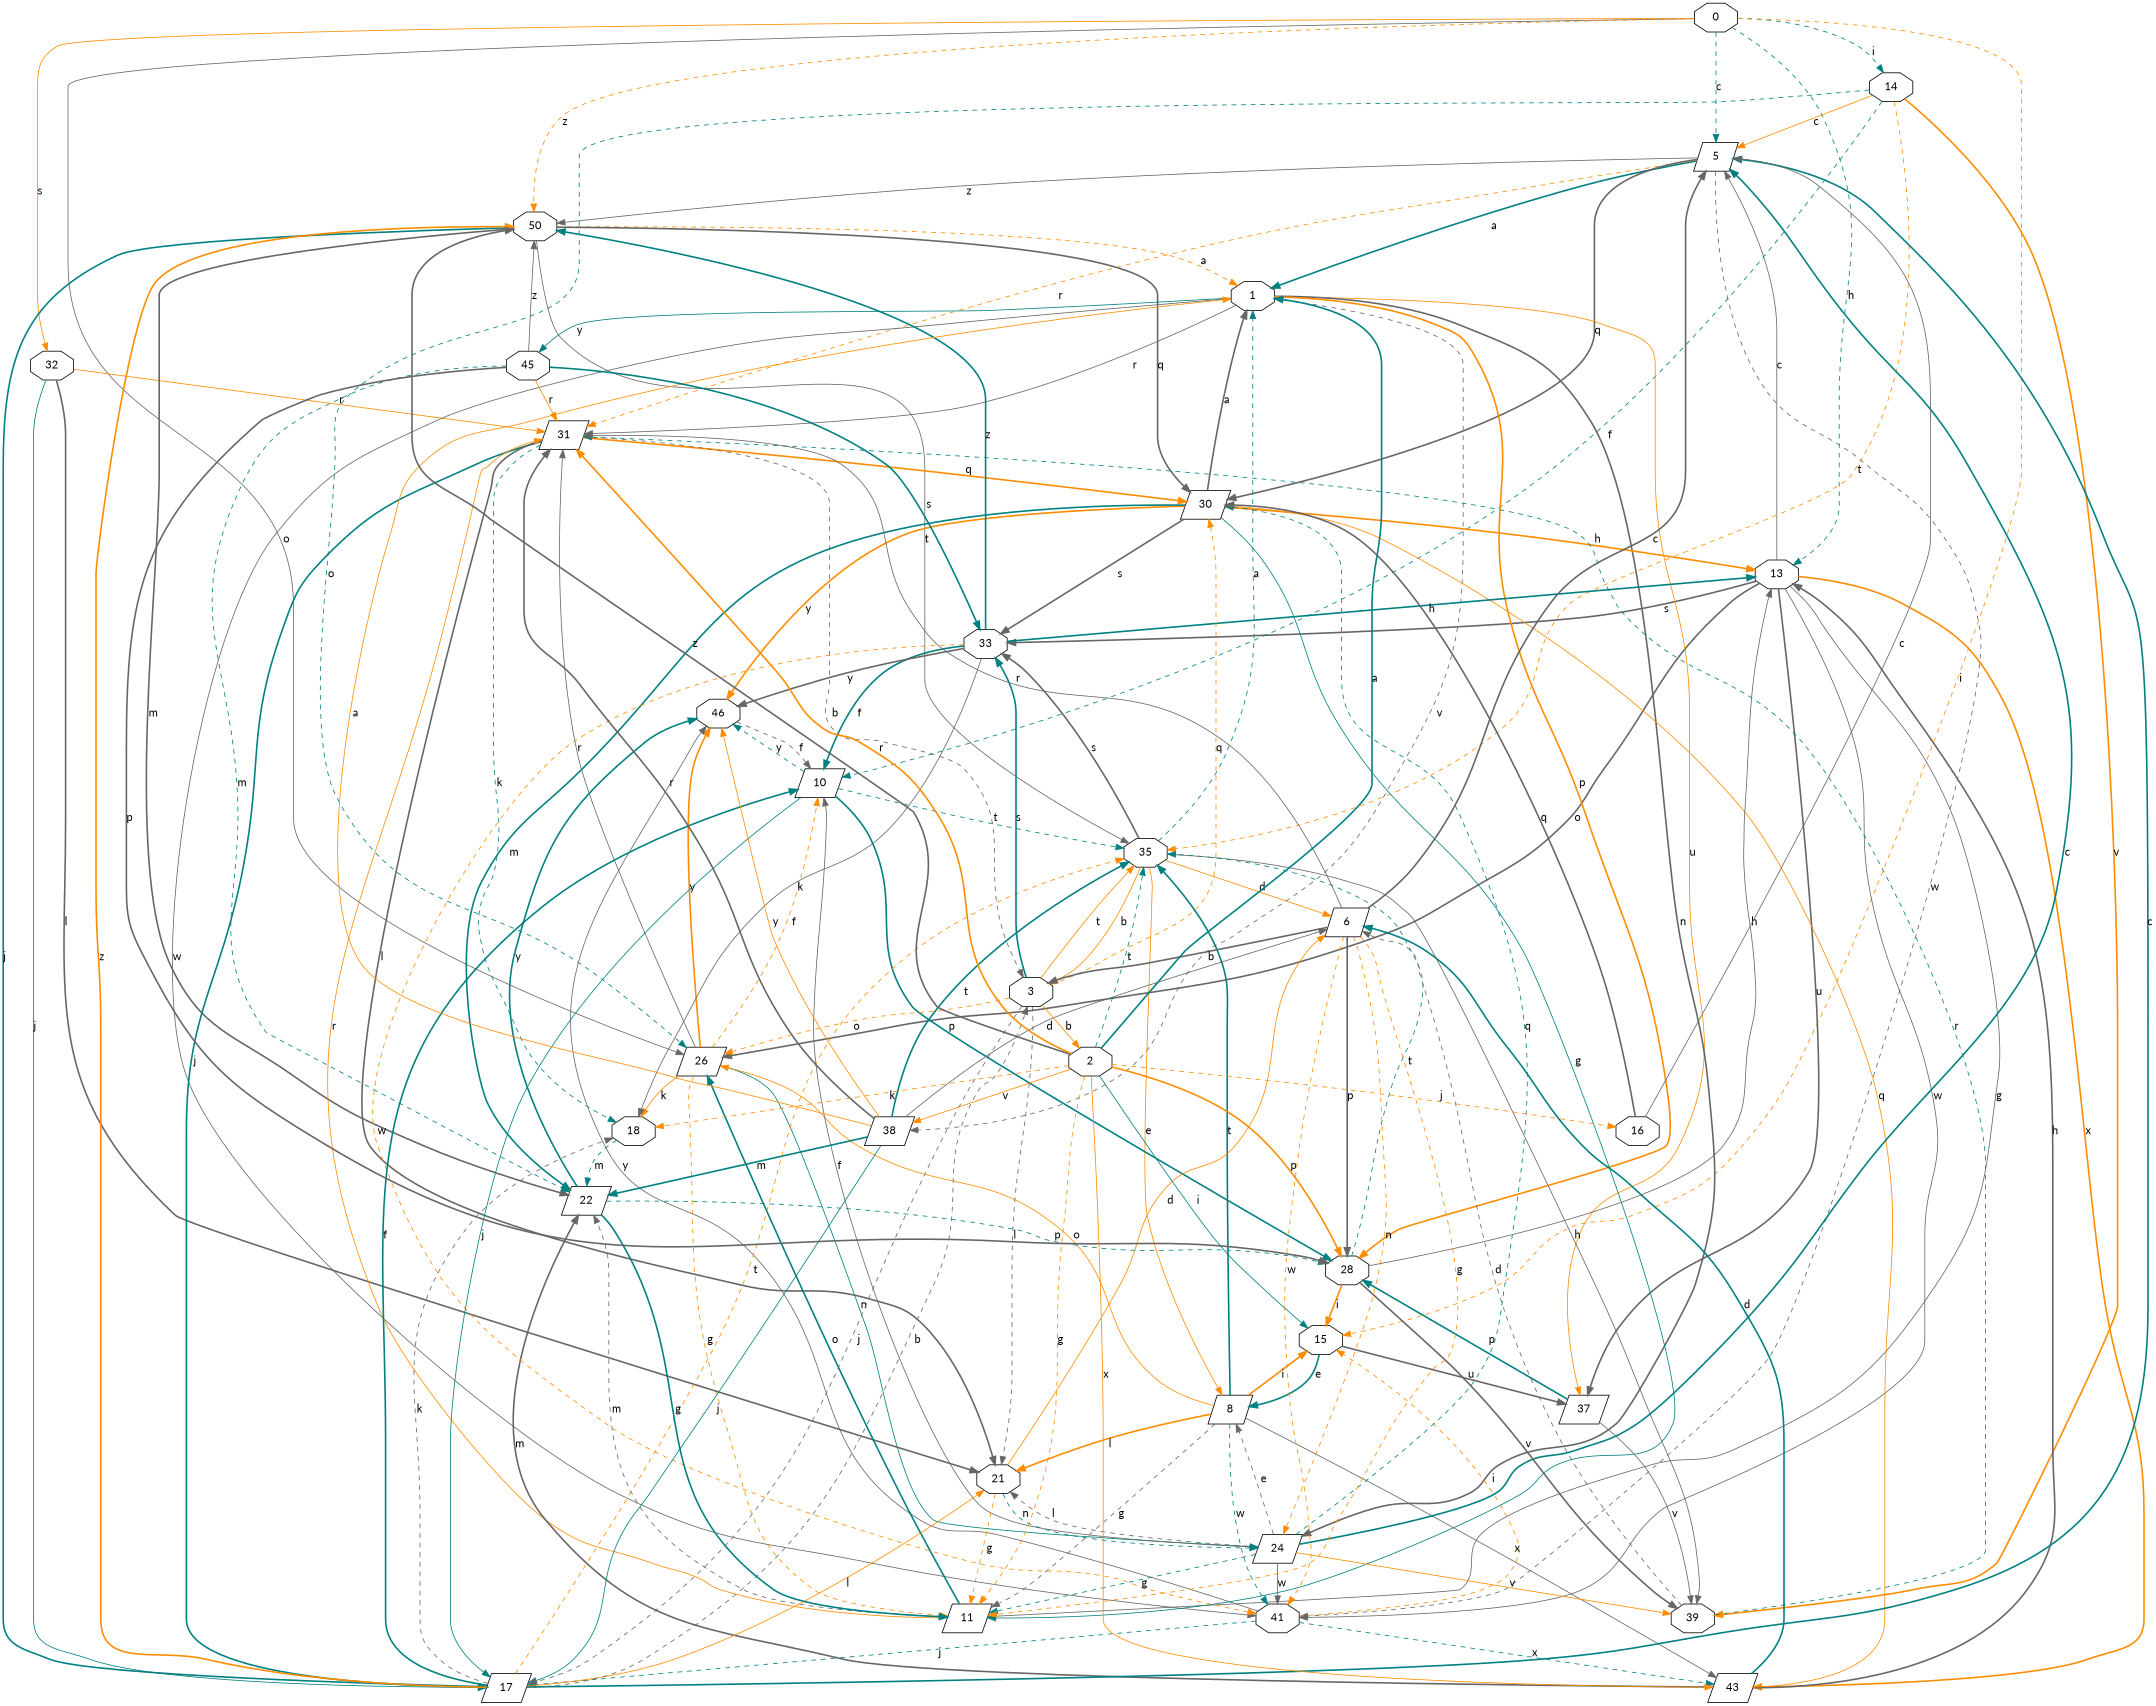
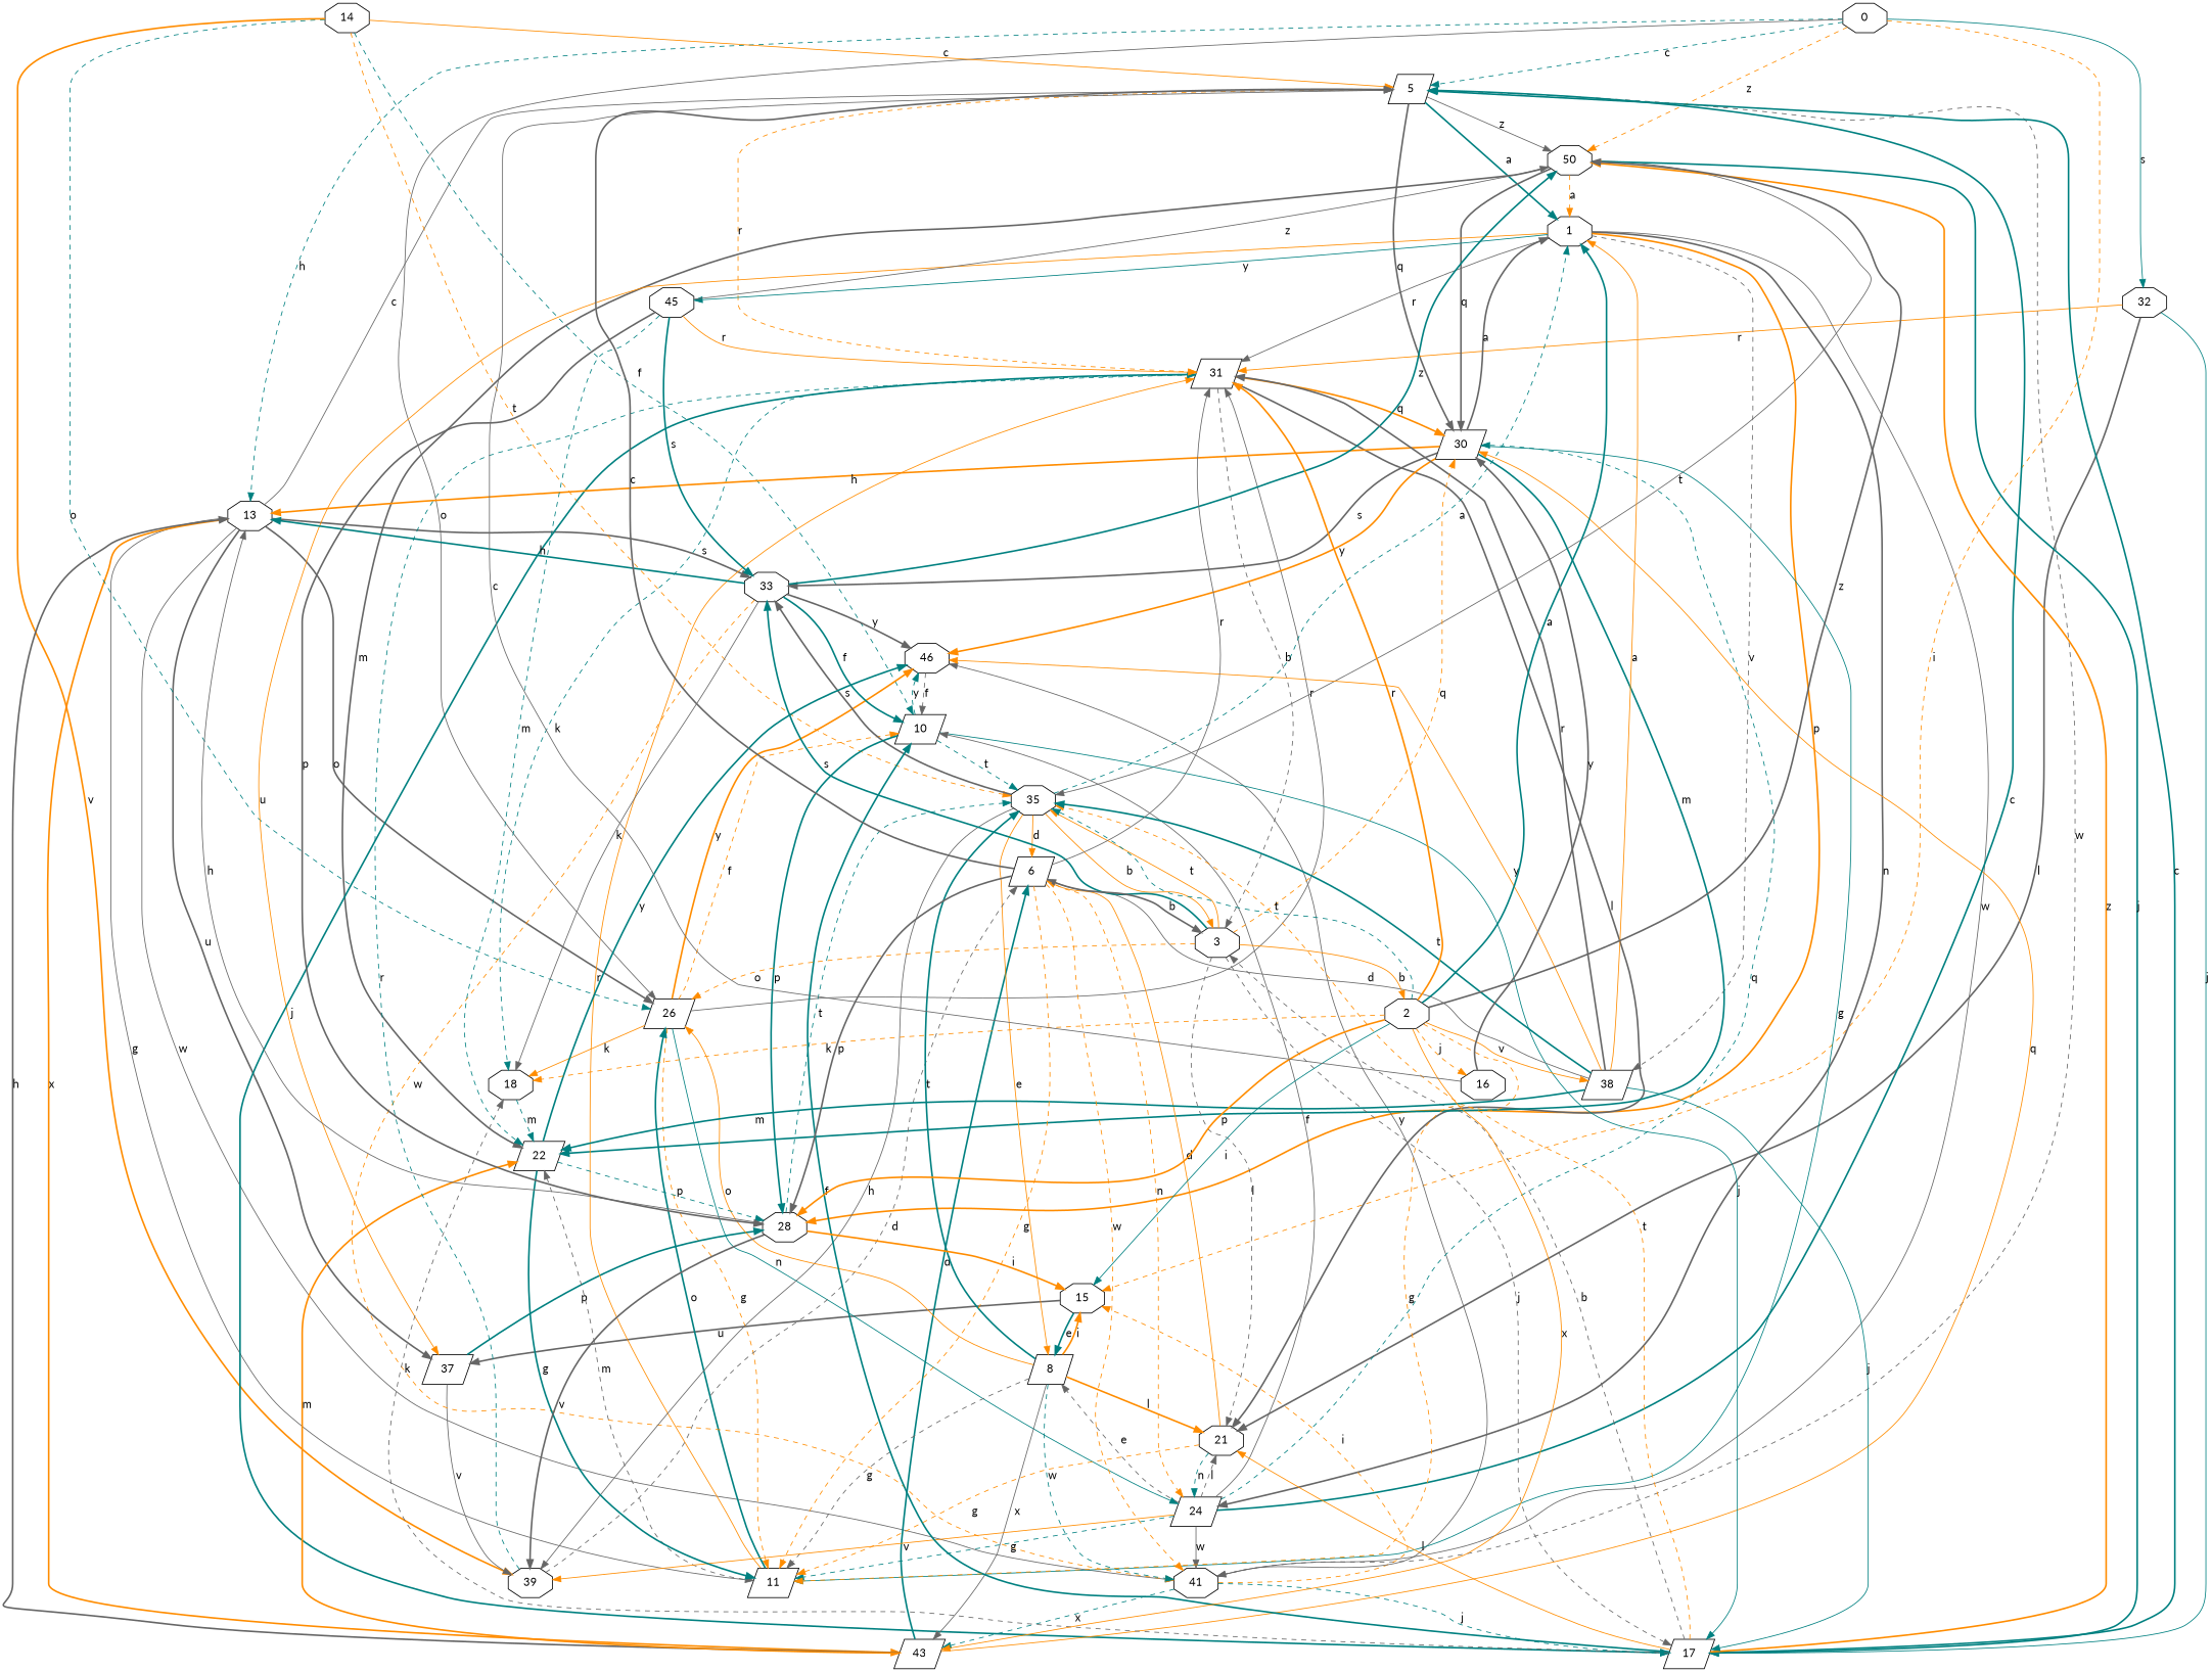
  strict digraph {
    fontname=Lato
    node [fontname=Lato shape=octagon]
    edge [color=gray40 fontname=Lato style=bold]
    5 [shape=parallelogram]
    0
    13
    14
    15
    26 [shape=parallelogram]
    32
    50
    1
    31 [shape=parallelogram]
    41
    30 [shape=parallelogram]
    37 [shape=parallelogram]
    11 [shape=parallelogram]
    43 [shape=parallelogram]
    33
    35
    10 [shape=parallelogram]
    39
    8 [shape=parallelogram]
    24 [shape=parallelogram]
    18
    46
    17 [shape=parallelogram]
    21
    22 [shape=parallelogram]
    28
    38 [shape=parallelogram]
    45
    3
    6 [shape=parallelogram]
    2
    16
    5 -> 50 [label=z style=solid]
    5 -> 1 [color=teal label=a]
    5 -> 31 [color=darkorange label=r style=dashed]
    5 -> 41 [label=w style=dashed]
    5 -> 30 [label=q]
    0 -> 5 [color=teal label=c style=dashed]
    0 -> 13 [color=teal label=h style=dashed]
-   0 -> 14 [color=teal label=i style=dashed]
    0 -> 15 [color=darkorange label=i style=dashed]
    0 -> 26 [label=o style=solid]
-   0 -> 32 [color=darkorange label=s style=solid]
+   0 -> 32 [color=teal label=s style=solid]
    0 -> 50 [color=darkorange label=z style=dashed]
    13 -> 5 [label=c style=solid]
    13 -> 26 [label=o]
    13 -> 41 [label=w style=solid]
    13 -> 37 [label=u]
    13 -> 11 [label=g style=solid]
    13 -> 43 [color=darkorange label=x]
    13 -> 33 [label=s]
    14 -> 5 [color=darkorange label=c style=solid]
    14 -> 26 [color=teal label=o style=dashed]
    14 -> 35 [color=darkorange label=t style=dashed]
    14 -> 10 [color=teal label=f style=dashed]
    14 -> 39 [color=darkorange label=v]
    15 -> 37 [label=u]
    15 -> 8 [color=teal label=e]
    26 -> 31 [label=r style=solid]
    26 -> 11 [color=darkorange label=g style=dashed]
    26 -> 10 [color=darkorange label=f style=dashed]
    26 -> 24 [color=teal label=n style=solid]
    26 -> 18 [color=darkorange label=k style=solid]
    26 -> 46 [color=darkorange label=y]
    32 -> 31 [color=darkorange label=r style=solid]
    32 -> 17 [color=teal label=j style=solid]
    32 -> 21 [label=l]
    50 -> 1 [color=darkorange label=a style=dashed]
    50 -> 30 [label=q]
    50 -> 35 [label=t style=solid]
    50 -> 17 [color=teal label=j]
    50 -> 22 [label=m]
    1 -> 31 [label=r style=solid]
    1 -> 41 [label=w style=solid]
    1 -> 37 [color=darkorange label=u style=solid]
    1 -> 24 [label=n]
    1 -> 28 [color=darkorange label=p]
    1 -> 38 [label=v style=dashed]
    1 -> 45 [color=teal label=y style=solid]
    31 -> 30 [color=darkorange label=q]
    31 -> 18 [color=teal label=k style=dashed]
    31 -> 17 [color=teal label=j]
    31 -> 21 [label=l]
    31 -> 3 [label=b style=dashed]
    41 -> 15 [color=darkorange label=i style=dashed]
    41 -> 43 [color=teal label=x style=dashed]
    41 -> 46 [label=y style=solid]
    41 -> 17 [color=teal label=j style=dashed]
    30 -> 13 [color=darkorange label=h]
    30 -> 1 [label=a]
    30 -> 11 [color=teal label=g style=solid]
    30 -> 33 [label=s]
    30 -> 46 [color=darkorange label=y]
    30 -> 22 [color=teal label=m]
    37 -> 39 [label=v style=solid]
    37 -> 28 [color=teal label=p]
    11 -> 26 [color=teal label=o]
    11 -> 31 [color=darkorange label=r style=solid]
    11 -> 22 [label=m style=dashed]
    43 -> 13 [label=h]
    43 -> 30 [color=darkorange label=q style=solid]
-   43 -> 22 [label=m]
+   43 -> 22 [color=darkorange label=m]
    43 -> 6 [color=teal label=d]
    33 -> 13 [color=teal label=h]
    33 -> 50 [color=teal label=z]
    33 -> 41 [color=darkorange label=w style=dashed]
    33 -> 10 [color=teal label=f]
    33 -> 18 [label=k style=solid]
    33 -> 46 [label=y]
    35 -> 1 [color=teal label=a style=dashed]
    35 -> 33 [label=s]
    35 -> 39 [label=h style=solid]
    35 -> 8 [color=darkorange label=e style=solid]
    35 -> 3 [color=darkorange label=b style=solid]
    35 -> 6 [color=darkorange label=d style=solid]
    10 -> 35 [color=teal label=t style=dashed]
    10 -> 46 [color=teal label=y style=dashed]
    10 -> 17 [color=teal label=j style=solid]
    10 -> 28 [color=teal label=p]
    39 -> 31 [color=teal label=r style=dashed]
    39 -> 6 [label=d style=dashed]
    8 -> 15 [color=darkorange label=i]
    8 -> 26 [color=darkorange label=o style=solid]
    8 -> 41 [color=teal label=w style=dashed]
    8 -> 11 [label=g style=dashed]
    8 -> 43 [label=x style=solid]
    8 -> 35 [color=teal label=t]
    8 -> 21 [color=darkorange label=l]
    24 -> 5 [color=teal label=c]
    24 -> 41 [label=w style=solid]
    24 -> 30 [color=teal label=q style=dashed]
    24 -> 11 [color=teal label=g style=dashed]
    24 -> 10 [label=f style=solid]
    24 -> 39 [color=darkorange label=v style=solid]
    24 -> 8 [label=e style=dashed]
    24 -> 21 [label=l style=dashed]
    18 -> 22 [color=teal label=m style=dashed]
    46 -> 10 [label=f style=dashed]
    17 -> 5 [color=teal label=c]
    17 -> 50 [color=darkorange label=z]
    17 -> 35 [color=darkorange label=t style=dashed]
    17 -> 10 [color=teal label=f]
    17 -> 18 [label=k style=dashed]
    17 -> 21 [color=darkorange label=l style=solid]
    17 -> 3 [label=b style=dashed]
    21 -> 11 [color=darkorange label=g style=dashed]
    21 -> 24 [color=teal label=n style=dashed]
    21 -> 6 [color=darkorange label=d style=solid]
    22 -> 11 [color=teal label=g]
    22 -> 46 [color=teal label=y]
    22 -> 28 [color=teal label=p style=dashed]
    28 -> 13 [label=h style=solid]
    28 -> 15 [color=darkorange label=i]
    28 -> 35 [color=teal label=t style=dashed]
    28 -> 39 [label=v]
    38 -> 1 [color=darkorange label=a style=solid]
    38 -> 31 [label=r]
    38 -> 35 [color=teal label=t]
    38 -> 46 [color=darkorange label=y style=solid]
    38 -> 17 [color=teal label=j style=solid]
    38 -> 22 [color=teal label=m]
    38 -> 6 [label=d style=solid]
    45 -> 50 [label=z style=solid]
    45 -> 31 [color=darkorange label=r style=solid]
    45 -> 33 [color=teal label=s]
    45 -> 22 [color=teal label=m style=dashed]
    45 -> 28 [label=p]
    3 -> 26 [color=darkorange label=o style=dashed]
    3 -> 30 [color=darkorange label=q style=dashed]
    3 -> 33 [color=teal label=s]
    3 -> 35 [color=darkorange label=t style=solid]
    3 -> 17 [label=j style=dashed]
    3 -> 21 [label=l style=dashed]
    3 -> 2 [color=darkorange label=b style=solid]
    6 -> 5 [label=c]
    6 -> 31 [label=r style=solid]
    6 -> 41 [color=darkorange label=w style=dashed]
    6 -> 11 [color=darkorange label=g style=dashed]
    6 -> 24 [color=darkorange label=n style=dashed]
    6 -> 28 [label=p]
    6 -> 3 [label=b]
    2 -> 15 [color=teal label=i style=solid]
    2 -> 50 [label=z]
    2 -> 1 [color=teal label=a]
    2 -> 31 [color=darkorange label=r]
    2 -> 11 [color=darkorange label=g style=dashed]
    2 -> 43 [color=darkorange label=x style=solid]
    2 -> 35 [color=teal label=t style=dashed]
    2 -> 18 [color=darkorange label=k style=dashed]
    2 -> 28 [color=darkorange label=p]
    2 -> 38 [color=darkorange label=v style=solid]
    2 -> 16 [color=darkorange label=j style=dashed]
    16 -> 5 [label=c style=solid]
-   16 -> 30 [label=q]
+   16 -> 30 [label=y]
  }
